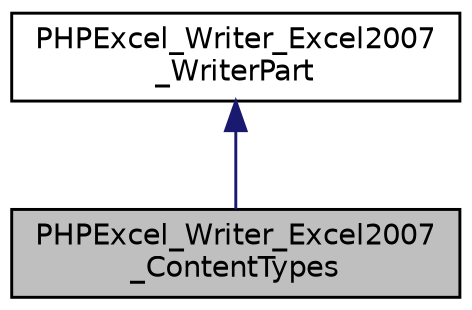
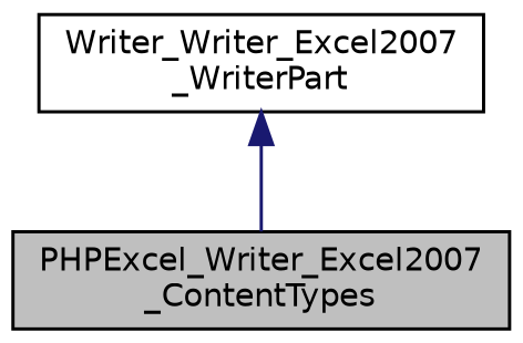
  digraph {
    node [color=black fontname=Helvetica fontsize=10 shape=record style=filled]
    n1 [fillcolor=grey75 fontcolor=black height=0.2 label="PHPExcel_Writer_Excel2007\l_ContentTypes" width=0.4]
-   n2 [fillcolor=white height=0.2 label="PHPExcel_Writer_Excel2007\l_WriterPart" width=0.4]
+   n2 [fillcolor=white height=0.2 label="Writer_Writer_Excel2007\l_WriterPart" width=0.4]
    n2 -> n1 [color=midnightblue dir=back fontname=Helvetica fontsize=10 labelfontname=Helvetica labelfontsize=10 style=solid]
  }
